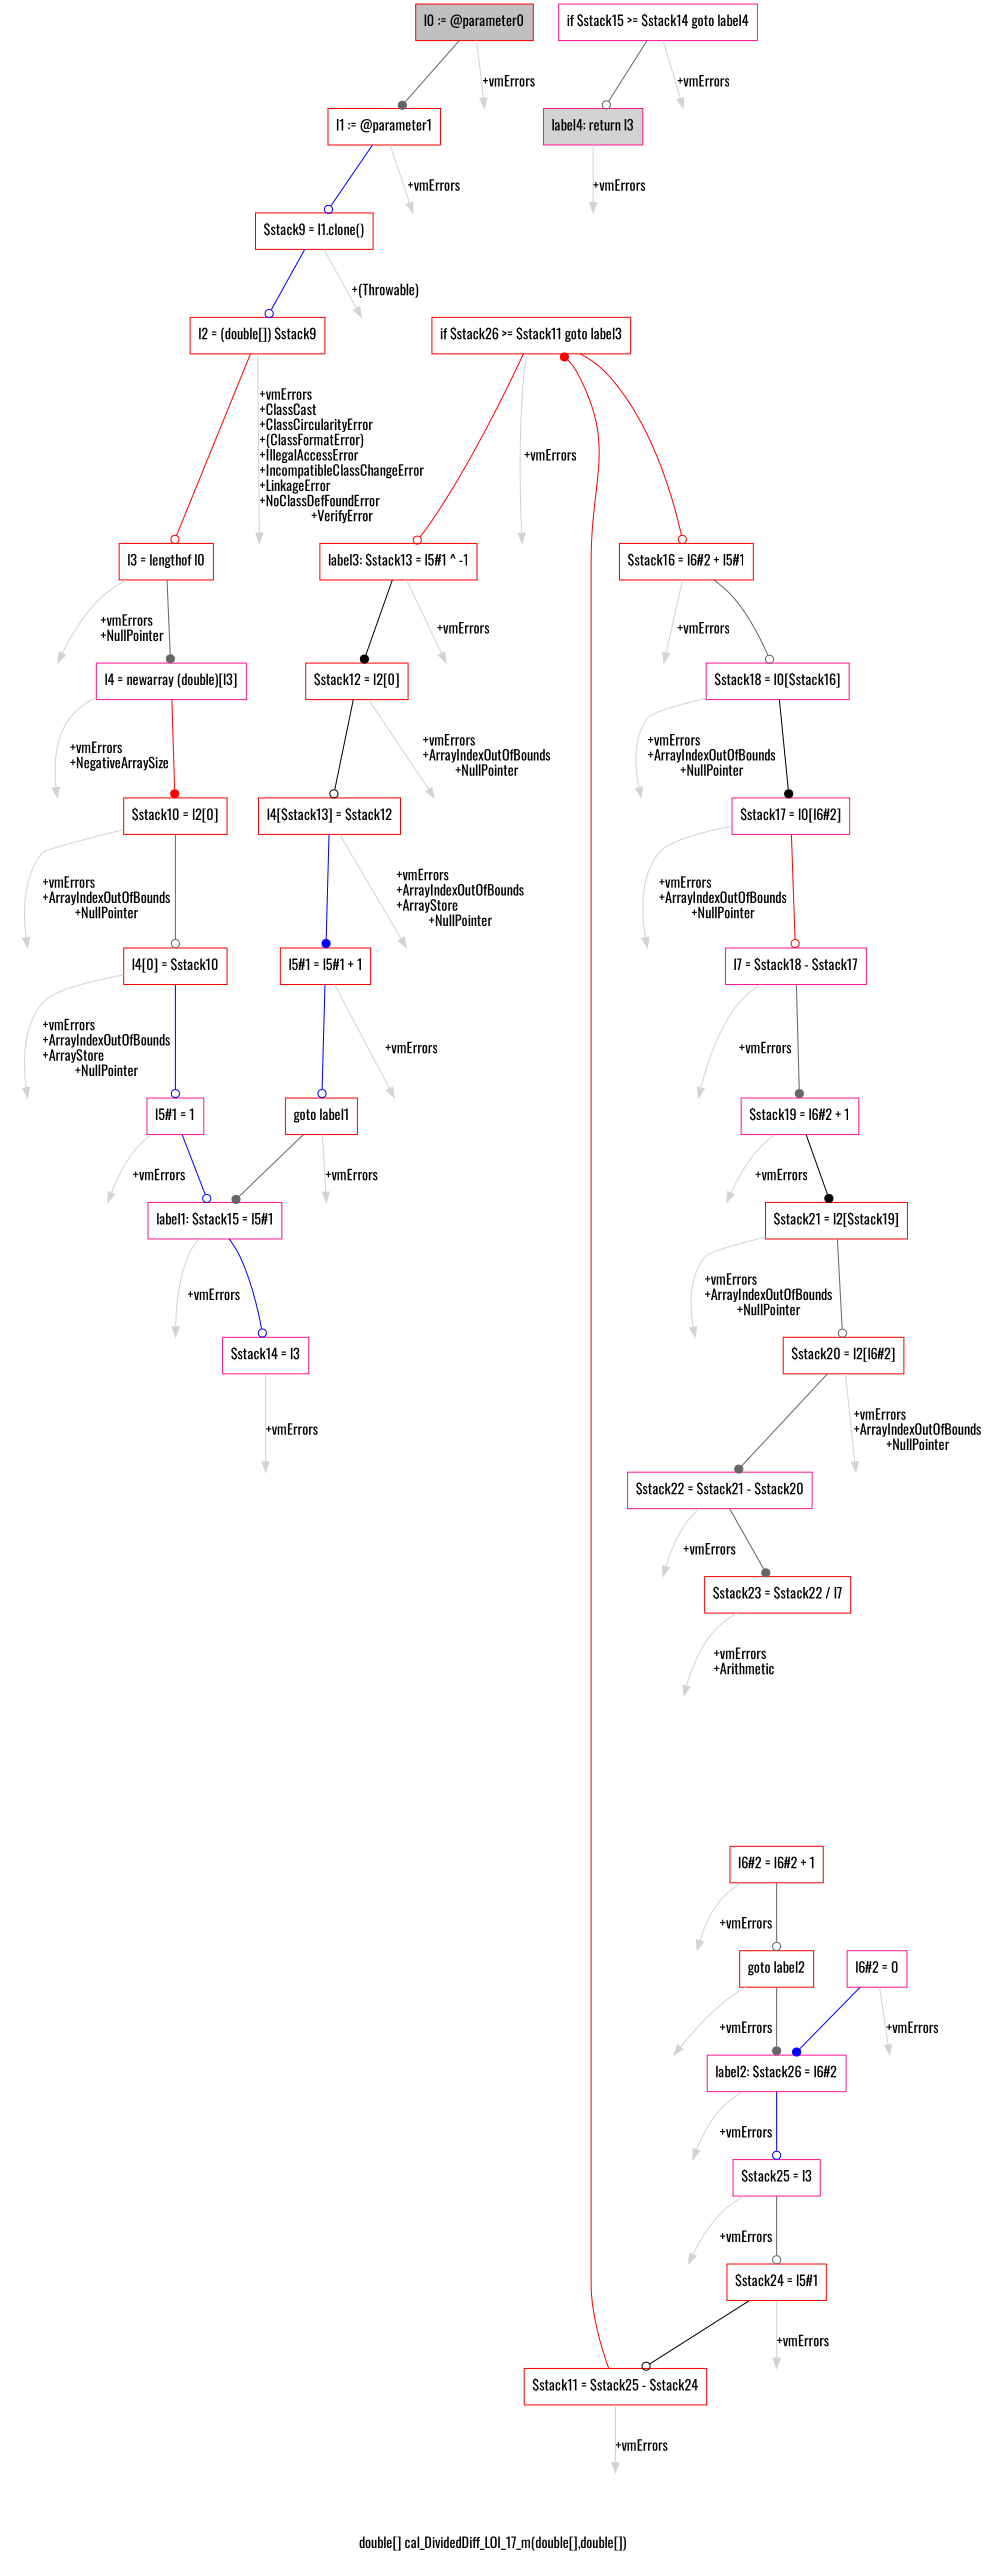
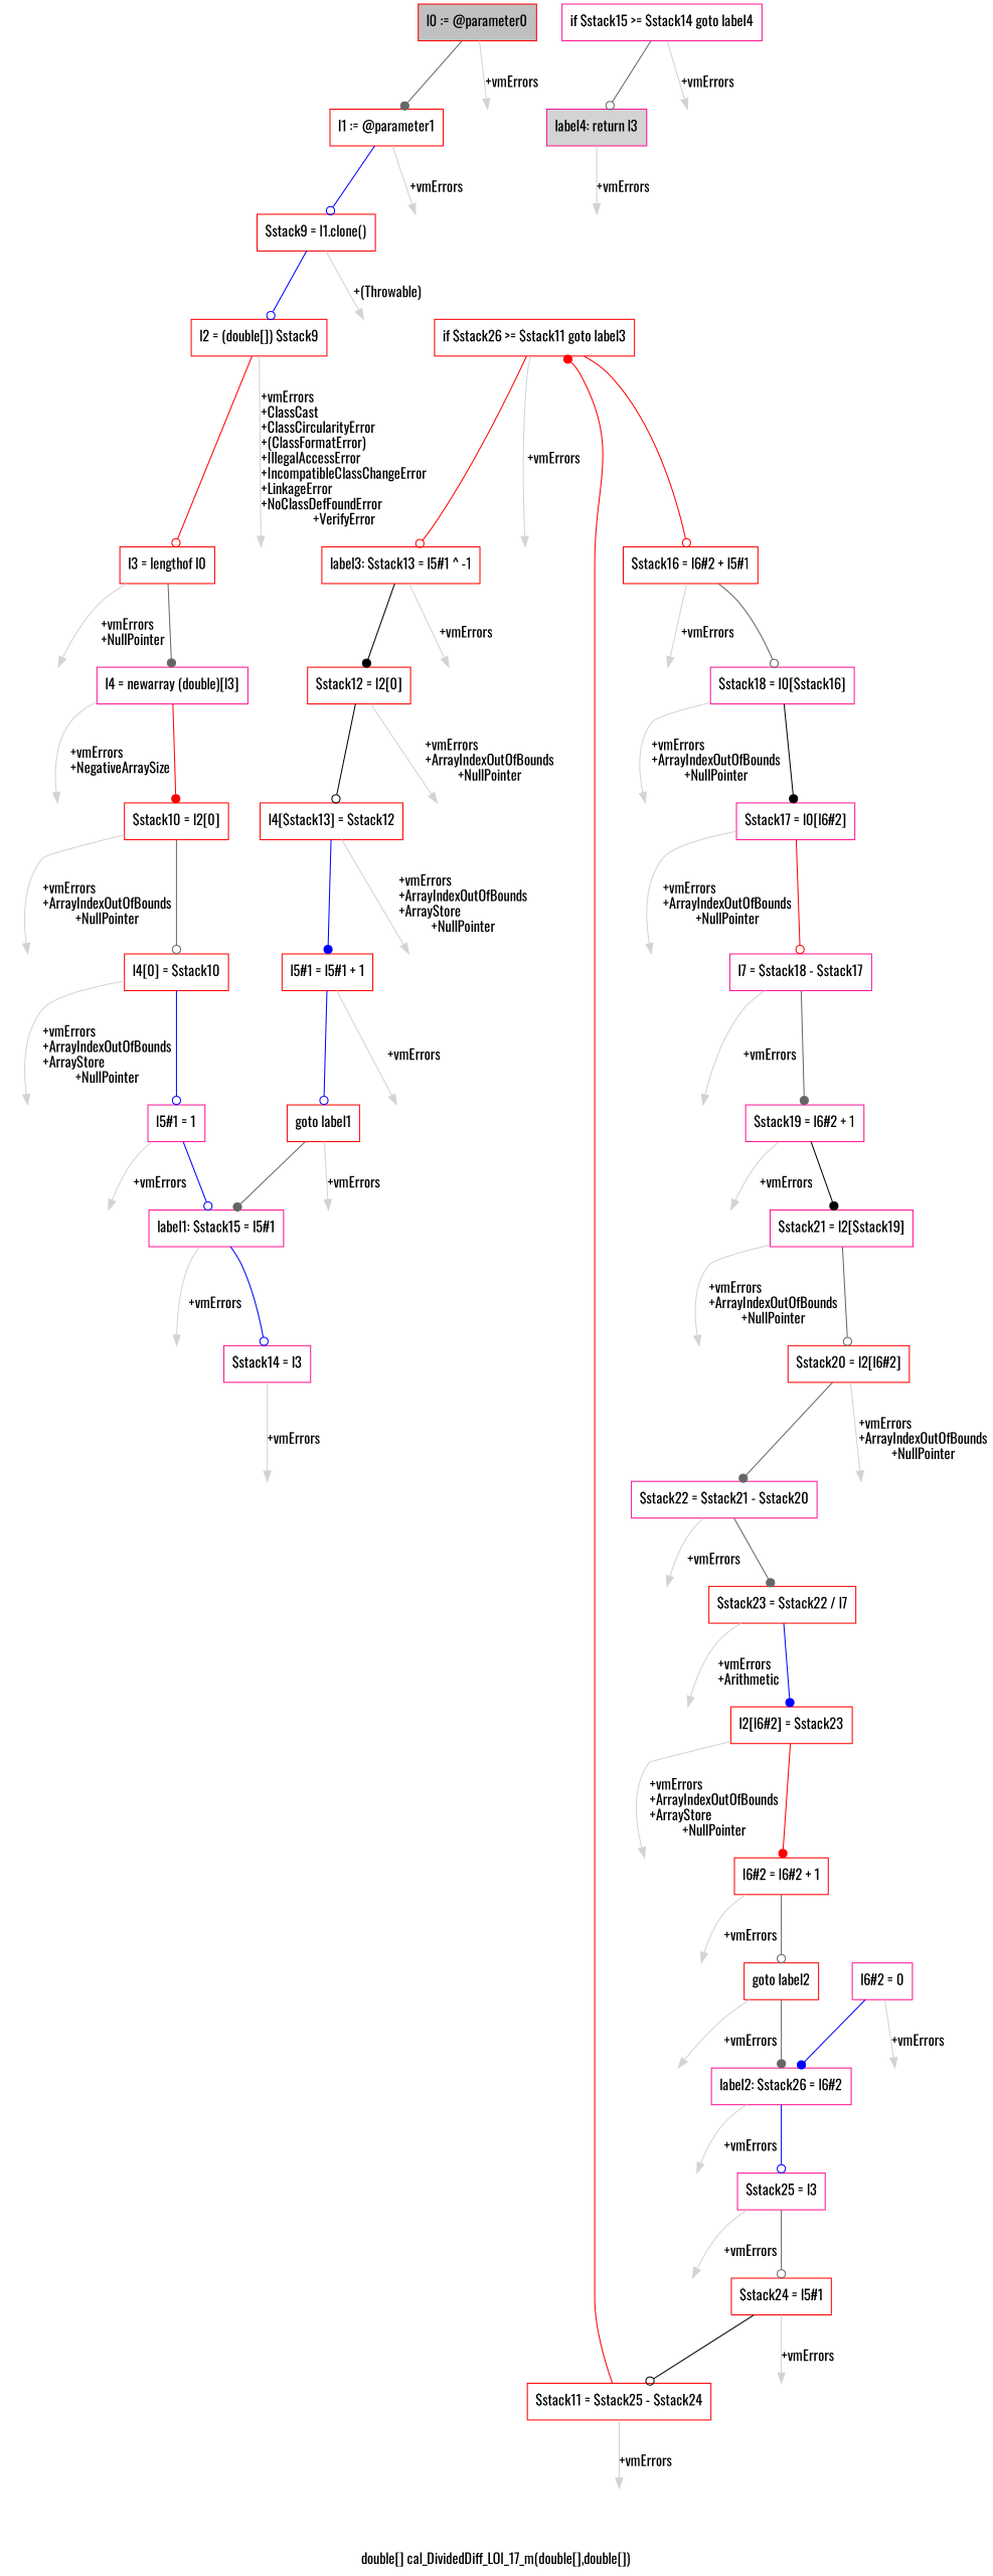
  digraph {
    fontname=Oswald
    label="double[] cal_DividedDiff_LOI_17_m(double[],double[])"
    node [fontname=Oswald shape=box style=invis]
    edge [color=lightgray fontname=Oswald]
    n1 [color=red fillcolor=gray label="l0 := @parameter0" style=filled]
    n2 [color=red label="l1 := @parameter1" style=""]
    n3 [label=Esc]
    n4 [color=red label="$stack9 = l1.clone()" style=""]
    n5 [label=Esc]
    n6 [color=red label="l2 = (double[]) $stack9" style=""]
    n7 [label=Esc]
    n8 [color=red label="l3 = lengthof l0" style=""]
    n9 [label=Esc]
    n10 [color=deeppink label="l4 = newarray (double)[l3]" style=""]
    n11 [label=Esc]
    n12 [color=red label="$stack10 = l2[0]" style=""]
    n13 [label=Esc]
    n14 [color=red label="l4[0] = $stack10" style=""]
    n15 [label=Esc]
    n16 [color=deeppink label="l5#1 = 1" style=""]
    n17 [label=Esc]
    n18 [color=deeppink label="label1: $stack15 = l5#1" style=""]
    n19 [label=Esc]
    n20 [color=deeppink label="$stack14 = l3" style=""]
    n21 [label=Esc]
    n22 [label=Esc]
    n23 [color=deeppink label="if $stack15 >= $stack14 goto label4" style=""]
    n24 [color=deeppink fillcolor=lightgray label="label4: return l3" style=filled]
    n25 [label=Esc]
    n26 [color=deeppink label="l6#2 = 0" style=""]
    n27 [color=deeppink label="label2: $stack26 = l6#2" style=""]
    n28 [label=Esc]
    n29 [label=Esc]
    n30 [color=deeppink label="$stack25 = l3" style=""]
    n31 [label=Esc]
    n32 [color=red label="$stack24 = l5#1" style=""]
    n33 [label=Esc]
    n34 [color=red label="$stack11 = $stack25 - $stack24" style=""]
    n35 [label=Esc]
    n36 [color=red label="if $stack26 >= $stack11 goto label3" style=""]
    n37 [label=Esc]
    n38 [color=red label="$stack16 = l6#2 + l5#1" style=""]
    n39 [color=red label="label3: $stack13 = l5#1 ^ -1" style=""]
    n40 [label=Esc]
    n41 [color=deeppink label="$stack18 = l0[$stack16]" style=""]
    n42 [label=Esc]
    n43 [color=red label="$stack12 = l2[0]" style=""]
    n44 [label=Esc]
    n45 [color=deeppink label="$stack17 = l0[l6#2]" style=""]
    n46 [label=Esc]
    n47 [color=red label="l4[$stack13] = $stack12" style=""]
    n48 [label=Esc]
    n49 [color=deeppink label="l7 = $stack18 - $stack17" style=""]
    n50 [label=Esc]
    n51 [color=deeppink label="$stack19 = l6#2 + 1" style=""]
    n52 [label=Esc]
-   n53 [color=red label="$stack21 = l2[$stack19]" style=""]
+   n53 [color=deeppink label="$stack21 = l2[$stack19]" style=""]
    n54 [label=Esc]
    n55 [color=red label="$stack20 = l2[l6#2]" style=""]
    n56 [label=Esc]
    n57 [color=deeppink label="$stack22 = $stack21 - $stack20" style=""]
    n58 [label=Esc]
    n59 [color=red label="$stack23 = $stack22 / l7" style=""]
    n60 [label=Esc]
+   n61 [color=red label="l2[l6#2] = $stack23" style=""]
    n62 [label=Esc]
    n63 [color=red label="l6#2 = l6#2 + 1" style=""]
    n64 [label=Esc]
    n65 [color=red label="goto label2" style=""]
    n66 [label=Esc]
    n67 [label=Esc]
    n68 [color=red label="l5#1 = l5#1 + 1" style=""]
    n69 [label=Esc]
    n70 [color=red label="goto label1" style=""]
    n71 [label=Esc]
    n72 [label=Esc]
    n1 -> n2 [arrowhead=dot color=gray40]
    n1 -> n3 [label="\l+vmErrors"]
    n2 -> n4 [arrowhead=odot color=blue]
    n2 -> n5 [label="\l+vmErrors"]
    n4 -> n6 [arrowhead=odot color=blue]
    n4 -> n7 [label="\l+(Throwable)"]
    n6 -> n8 [arrowhead=odot color=red]
    n6 -> n9 [label="\l+vmErrors\l+ClassCast\l+ClassCircularityError\l+(ClassFormatError)\l+IllegalAccessError\l+IncompatibleClassChangeError\l+LinkageError\l+NoClassDefFoundError\l+VerifyError"]
    n8 -> n10 [arrowhead=dot color=gray40]
    n8 -> n11 [label="\l+vmErrors\l+NullPointer"]
    n10 -> n12 [arrowhead=dot color=red]
    n10 -> n13 [label="\l+vmErrors\l+NegativeArraySize"]
    n12 -> n14 [arrowhead=odot color=gray40]
    n12 -> n15 [label="\l+vmErrors\l+ArrayIndexOutOfBounds\l+NullPointer"]
    n14 -> n16 [arrowhead=odot color=blue]
    n14 -> n17 [label="\l+vmErrors\l+ArrayIndexOutOfBounds\l+ArrayStore\l+NullPointer"]
    n16 -> n18 [arrowhead=odot color=blue]
    n16 -> n19 [label="\l+vmErrors"]
    n18 -> n20 [arrowhead=odot color=blue]
    n18 -> n21 [label="\l+vmErrors"]
    n20 -> n22 [label="\l+vmErrors"]
    n23 -> n24 [arrowhead=odot color=gray40]
    n23 -> n25 [label="\l+vmErrors"]
    n24 -> n29 [label="\l+vmErrors"]
    n26 -> n27 [arrowhead=dot color=blue]
    n26 -> n28 [label="\l+vmErrors"]
    n27 -> n30 [arrowhead=odot color=blue]
    n27 -> n31 [label="\l+vmErrors"]
    n30 -> n32 [arrowhead=odot color=gray40]
    n30 -> n33 [label="\l+vmErrors"]
    n32 -> n34 [arrowhead=odot color=black]
    n32 -> n35 [label="\l+vmErrors"]
    n34 -> n36 [arrowhead=dot color=red]
    n34 -> n37 [label="\l+vmErrors"]
    n36 -> n38 [arrowhead=odot color=red]
    n36 -> n39 [arrowhead=odot color=red]
    n36 -> n40 [label="\l+vmErrors"]
    n38 -> n41 [arrowhead=odot color=gray40]
    n38 -> n42 [label="\l+vmErrors"]
    n39 -> n43 [arrowhead=dot color=black]
    n39 -> n44 [label="\l+vmErrors"]
    n41 -> n45 [arrowhead=dot color=black]
    n41 -> n46 [label="\l+vmErrors\l+ArrayIndexOutOfBounds\l+NullPointer"]
    n43 -> n47 [arrowhead=odot color=black]
    n43 -> n48 [label="\l+vmErrors\l+ArrayIndexOutOfBounds\l+NullPointer"]
    n45 -> n49 [arrowhead=odot color=red]
    n45 -> n50 [label="\l+vmErrors\l+ArrayIndexOutOfBounds\l+NullPointer"]
    n47 -> n68 [arrowhead=dot color=blue]
    n47 -> n69 [label="\l+vmErrors\l+ArrayIndexOutOfBounds\l+ArrayStore\l+NullPointer"]
    n49 -> n51 [arrowhead=dot color=gray40]
    n49 -> n52 [label="\l+vmErrors"]
    n51 -> n53 [arrowhead=dot color=black]
    n51 -> n54 [label="\l+vmErrors"]
    n53 -> n55 [arrowhead=odot color=gray40]
    n53 -> n56 [label="\l+vmErrors\l+ArrayIndexOutOfBounds\l+NullPointer"]
    n55 -> n57 [arrowhead=dot color=gray40]
    n55 -> n58 [label="\l+vmErrors\l+ArrayIndexOutOfBounds\l+NullPointer"]
    n57 -> n59 [arrowhead=dot color=gray40]
    n57 -> n60 [label="\l+vmErrors"]
+   n59 -> n61 [arrowhead=dot color=blue]
    n59 -> n62 [label="\l+vmErrors\l+Arithmetic"]
+   n61 -> n63 [arrowhead=dot color=red]
+   n61 -> n64 [label="\l+vmErrors\l+ArrayIndexOutOfBounds\l+ArrayStore\l+NullPointer"]
    n63 -> n65 [arrowhead=odot color=gray40]
    n63 -> n66 [label="\l+vmErrors"]
    n65 -> n27 [arrowhead=dot color=gray40]
    n65 -> n67 [label="\l+vmErrors"]
    n68 -> n70 [arrowhead=odot color=blue]
    n68 -> n71 [label="\l+vmErrors"]
    n70 -> n18 [arrowhead=dot color=gray40]
    n70 -> n72 [label="\l+vmErrors"]
  }
